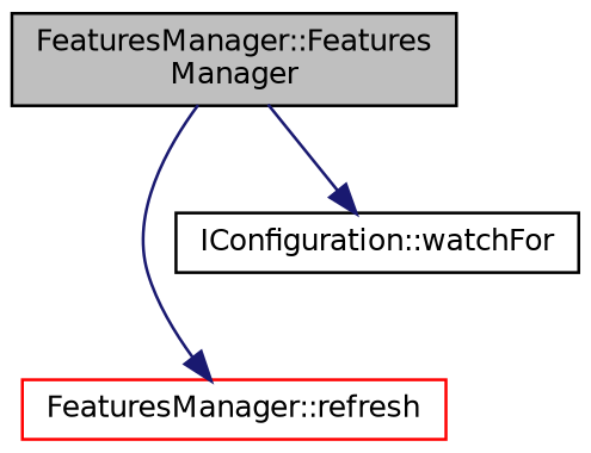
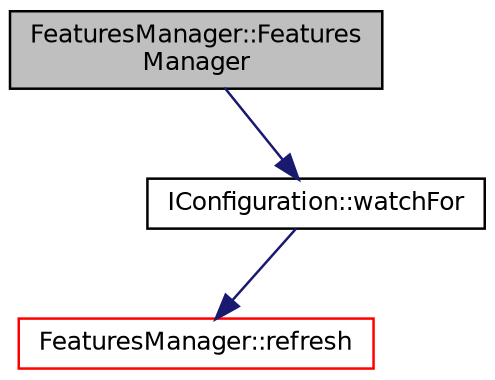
  digraph {
    rankdir=TB
    node [color=black fillcolor=white fontname=Helvetica fontsize=10 shape=record style=filled]
    edge [color=midnightblue fontname=Helvetica fontsize=10 labelfontname=Helvetica labelfontsize=10 style=solid]
    n1 [fillcolor=grey75 fontcolor=black height=0.2 label="FeaturesManager::Features\lManager" width=0.4]
    n2 [color=red height=0.2 label="FeaturesManager::refresh" width=0.4]
    n3 [height=0.2 label="IConfiguration::watchFor" width=0.4]
-   n1 -> n2
+   n3 -> n2
    n1 -> n3
  }
